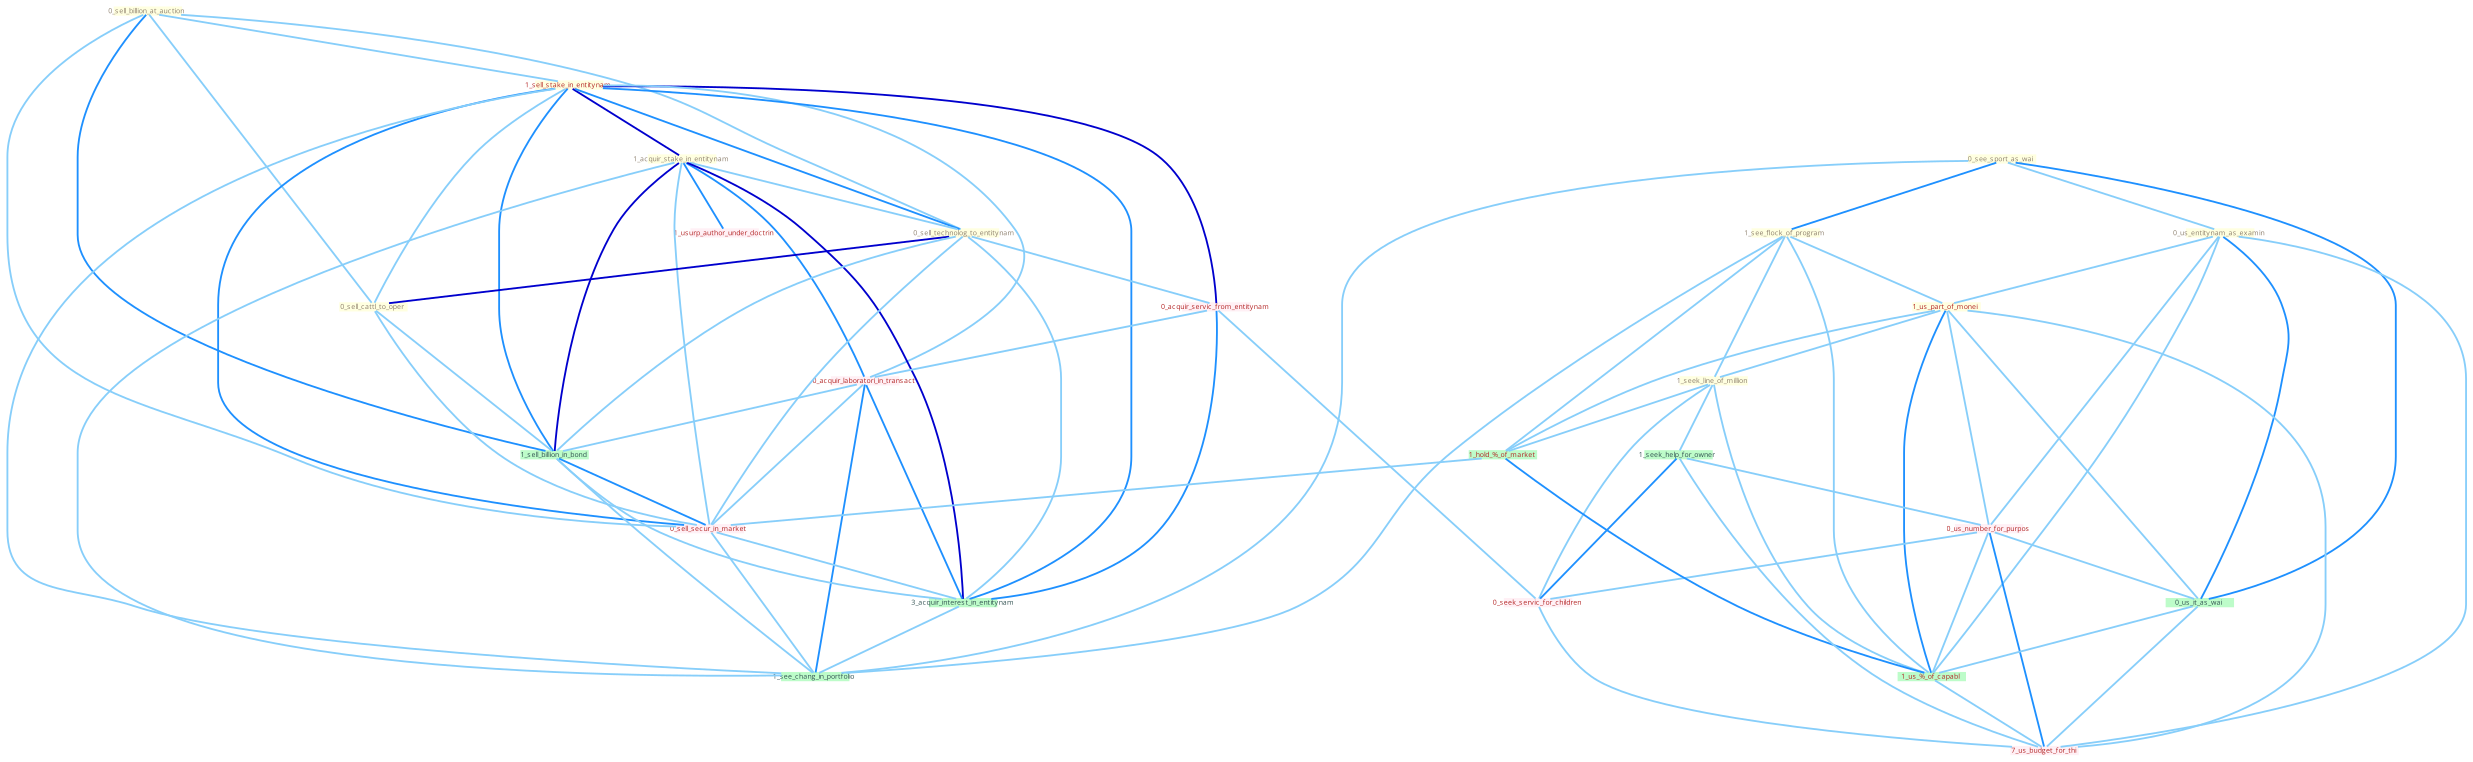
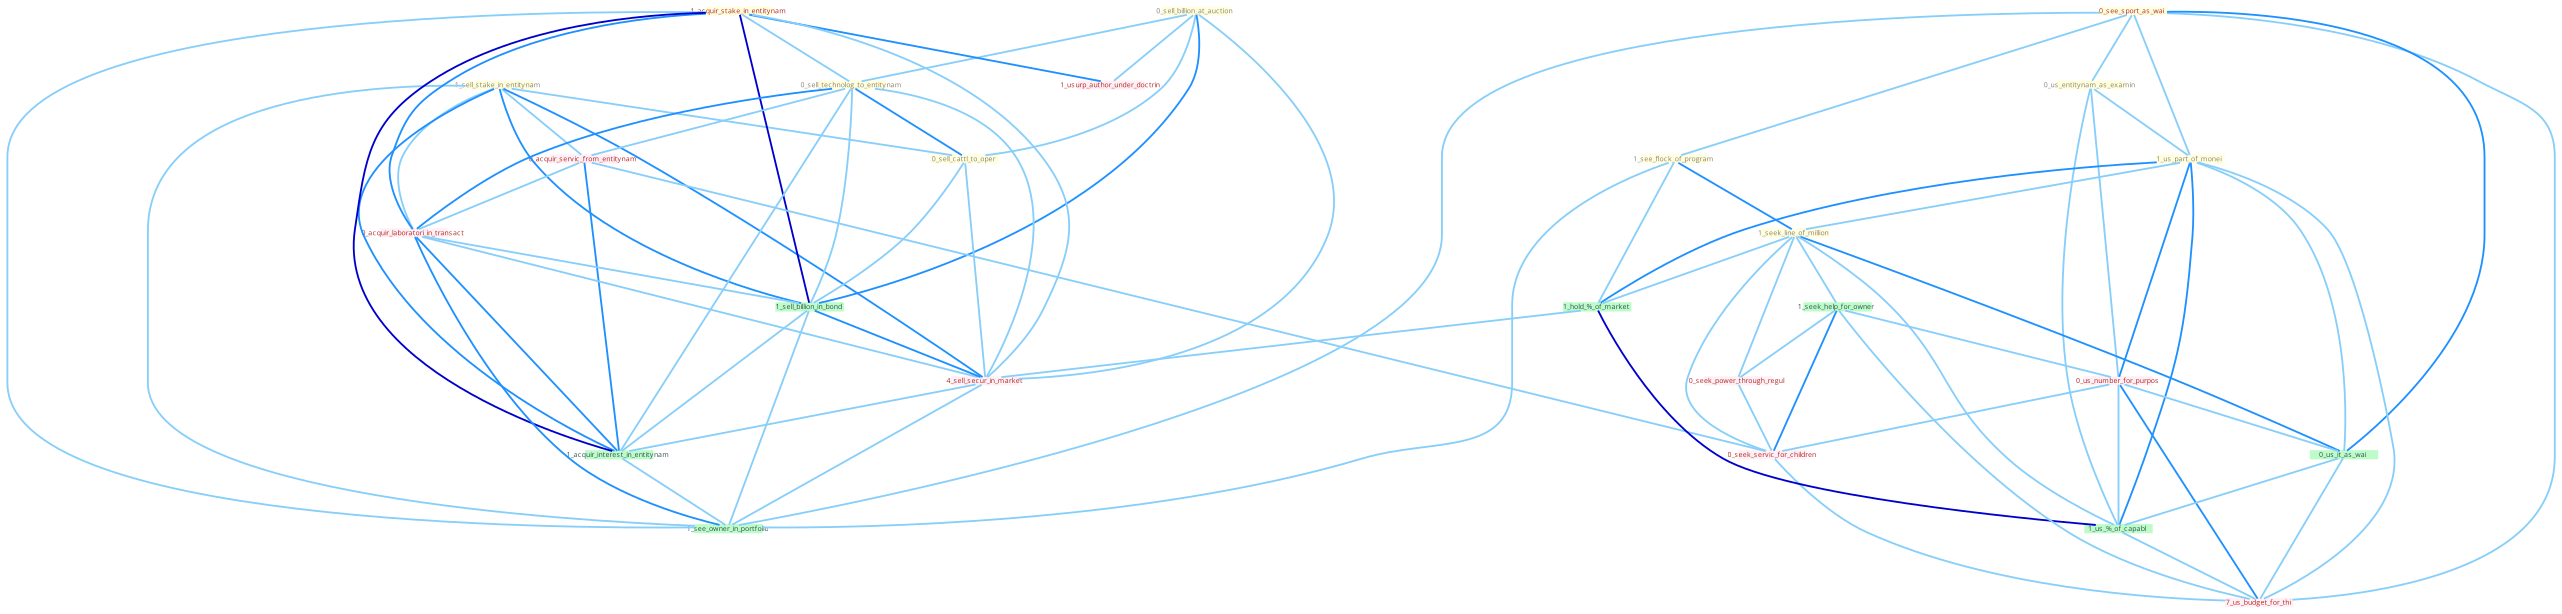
  graph {
    fontname="Open Sans"
    node [color="#ffffe0" fixedsize=true fontcolor="#8b7d6b" fontname="Open Sans" fontsize=4 shape=polygon style=filled]
    edge [color="#87cefa" fontname="Open Sans" w=1]
    "0_sell_billion_at_auction " [height=.06 width=.5]
-   "0_see_sport_as_wai " [height=.06 width=.5]
+   "0_see_sport_as_wai " [fontcolor="#b22222" height=.06 width=.5]
    "1_see_flock_of_program " [height=.06 width=.5]
-   "1_sell_stake_in_entitynam " [fontcolor="#b22222" height=.06 width=.5]
-   "1_acquir_stake_in_entitynam " [height=.06 width=.5]
+   "1_sell_stake_in_entitynam " [height=.06 width=.5]
+   "1_acquir_stake_in_entitynam " [fontcolor="#b22222" height=.06 width=.5]
    "0_sell_technolog_to_entitynam " [height=.06 width=.5]
    "0_us_entitynam_as_examin " [height=.06 width=.5]
-   "1_us_part_of_monei " [fontcolor="#b22222" height=.06 width=.5]
+   "1_us_part_of_monei " [height=.06 width=.5]
    "1_seek_line_of_million " [height=.06 width=.5]
    "0_sell_cattl_to_oper " [height=.06 width=.5]
    "0_acquir_servic_from_entitynam " [color="#fff0f5" fontcolor="#b22222" height=.06 width=.5]
+   "0_seek_power_through_regul " [color="#fff0f5" fontcolor="#b22222" height=.06 width=.5]
    "0_us_number_for_purpos " [color="#fff0f5" fontcolor="#b22222" height=.06 width=.5]
    "0_acquir_laboratori_in_transact " [color="#fff0f5" fontcolor="#b22222" height=.06 width=.5]
    "1_usurp_author_under_doctrin " [color="#fff0f5" fontcolor="#b22222" height=.06 width=.5]
-   "0_sell_secur_in_market " [color="#fff0f5" fontcolor="#b22222" height=.06 width=.5]
+   "0_sell_secur_in_market " [color="#fff0f5" fontcolor="#b22222" height=.06 width=.5 label="4_sell_secur_in_market"]
    "0_seek_servic_for_children " [color="#fff0f5" fontcolor="#b22222" height=.06 width=.5]
    n18 [color="#fff0f5" fontcolor="#b22222" height=.06 label="7_us_budget_for_thi" width=.5]
    "1_sell_billion_in_bond " [color="#BDFCC9" fontcolor="#2f4f4f" height=.06 width=.5]
    "0_us_it_as_wai " [color="#BDFCC9" fontcolor="#2f4f4f" height=.06 width=.5]
-   "1_see_chang_in_portfolio " [color="#BDFCC9" fontcolor="#2f4f4f" height=.06 width=.5]
-   "1_hold_%_of_market " [color="#BDFCC9" fontcolor="#b22222" height=.06 width=.5]
-   "1_us_%_of_capabl " [color="#BDFCC9" fontcolor="#b22222" height=.06 width=.5]
-   "1_acquir_interest_in_entitynam " [color="#BDFCC9" fontcolor="#2f4f4f" height=.06 width=.5 label="3_acquir_interest_in_entitynam"]
+   "1_see_chang_in_portfolio " [color="#BDFCC9" fontcolor="#2f4f4f" height=.06 width=.5 label="1_see_owner_in_portfolio"]
+   "1_hold_%_of_market " [color="#BDFCC9" fontcolor="#2f4f4f" height=.06 width=.5]
+   "1_us_%_of_capabl " [color="#BDFCC9" fontcolor="#2f4f4f" height=.06 width=.5]
+   "1_acquir_interest_in_entitynam " [color="#BDFCC9" fontcolor="#2f4f4f" height=.06 width=.5]
    "1_seek_help_for_owner " [color="#BDFCC9" fontcolor="#2f4f4f" height=.06 width=.5]
    subgraph sub_1 {
      "0_sell_billion_at_auction "
      "0_see_sport_as_wai "
      "1_see_flock_of_program "
      "1_sell_stake_in_entitynam "
      "1_acquir_stake_in_entitynam "
      "0_sell_technolog_to_entitynam "
      "0_us_entitynam_as_examin "
      "1_us_part_of_monei "
      "1_seek_line_of_million "
      "0_sell_cattl_to_oper "
    }
    subgraph sub_2 {
      "0_acquir_servic_from_entitynam "
+     "0_seek_power_through_regul "
      "0_us_number_for_purpos "
      "0_acquir_laboratori_in_transact "
      "1_usurp_author_under_doctrin "
      "0_sell_secur_in_market "
      "0_seek_servic_for_children "
      n18
    }
-   "0_sell_billion_at_auction " -- "1_sell_stake_in_entitynam "
+   "0_sell_billion_at_auction " -- "1_usurp_author_under_doctrin "
    "0_sell_billion_at_auction " -- "0_sell_technolog_to_entitynam "
    "0_sell_billion_at_auction " -- "0_sell_cattl_to_oper "
    "0_sell_billion_at_auction " -- "0_sell_secur_in_market "
    "0_sell_billion_at_auction " -- "1_sell_billion_in_bond " [color="#1e90ff" w=2]
-   "0_see_sport_as_wai " -- "1_see_flock_of_program " [color="#1e90ff"]
+   "0_see_sport_as_wai " -- "1_see_flock_of_program "
    "0_see_sport_as_wai " -- "0_us_entitynam_as_examin "
    "0_see_sport_as_wai " -- "0_us_it_as_wai " [color="#1e90ff" w=2]
    "0_see_sport_as_wai " -- "1_see_chang_in_portfolio "
-   "1_see_flock_of_program " -- "1_us_part_of_monei "
-   "1_see_flock_of_program " -- "1_seek_line_of_million "
+   "0_see_sport_as_wai " -- "1_us_part_of_monei "
+   "1_see_flock_of_program " -- "1_seek_line_of_million " [color="#1e90ff"]
    "1_see_flock_of_program " -- "1_see_chang_in_portfolio "
    "1_see_flock_of_program " -- "1_hold_%_of_market "
-   "1_see_flock_of_program " -- "1_us_%_of_capabl "
-   "1_sell_stake_in_entitynam " -- "1_acquir_stake_in_entitynam " [color="#0000cd" w=3]
-   "1_sell_stake_in_entitynam " -- "0_sell_technolog_to_entitynam " [color="#1e90ff" w=2]
+   "0_acquir_laboratori_in_transact " -- "0_sell_technolog_to_entitynam " [color="#1e90ff" w=2]
    "1_sell_stake_in_entitynam " -- "0_sell_cattl_to_oper "
-   "1_sell_stake_in_entitynam " -- "0_acquir_servic_from_entitynam " [color="#0000cd"]
+   "1_sell_stake_in_entitynam " -- "0_acquir_servic_from_entitynam "
    "1_sell_stake_in_entitynam " -- "0_acquir_laboratori_in_transact "
    "1_sell_stake_in_entitynam " -- "0_sell_secur_in_market " [color="#1e90ff" w=2]
    "1_sell_stake_in_entitynam " -- "1_sell_billion_in_bond " [color="#1e90ff" w=2]
    "1_sell_stake_in_entitynam " -- "1_see_chang_in_portfolio "
    "1_sell_stake_in_entitynam " -- "1_acquir_interest_in_entitynam " [color="#1e90ff" w=2]
    "1_acquir_stake_in_entitynam " -- "0_sell_technolog_to_entitynam "
    "1_acquir_stake_in_entitynam " -- "0_acquir_laboratori_in_transact " [color="#1e90ff" w=2]
    "1_acquir_stake_in_entitynam " -- "1_usurp_author_under_doctrin " [color="#1e90ff" w=2]
    "1_acquir_stake_in_entitynam " -- "0_sell_secur_in_market "
    "1_acquir_stake_in_entitynam " -- "1_sell_billion_in_bond " [color="#0000cd"]
    "1_acquir_stake_in_entitynam " -- "1_see_chang_in_portfolio "
    "1_acquir_stake_in_entitynam " -- "1_acquir_interest_in_entitynam " [color="#0000cd" w=3]
-   "0_sell_technolog_to_entitynam " -- "0_sell_cattl_to_oper " [color="#0000cd" w=2]
+   "0_sell_technolog_to_entitynam " -- "0_sell_cattl_to_oper " [color="#1e90ff" w=2]
    "0_sell_technolog_to_entitynam " -- "0_acquir_servic_from_entitynam "
    "0_sell_technolog_to_entitynam " -- "0_sell_secur_in_market "
    "0_sell_technolog_to_entitynam " -- "1_sell_billion_in_bond "
    "0_sell_technolog_to_entitynam " -- "1_acquir_interest_in_entitynam "
    "0_us_entitynam_as_examin " -- "1_us_part_of_monei "
    "0_us_entitynam_as_examin " -- "0_us_number_for_purpos "
-   "0_us_entitynam_as_examin " -- n18
-   "0_us_entitynam_as_examin " -- "0_us_it_as_wai " [color="#1e90ff" w=2]
+   "0_see_sport_as_wai " -- n18
+   "1_seek_line_of_million " -- "0_us_it_as_wai " [color="#1e90ff" w=2]
    "0_us_entitynam_as_examin " -- "1_us_%_of_capabl "
    "1_us_part_of_monei " -- "1_seek_line_of_million "
-   "1_us_part_of_monei " -- "0_us_number_for_purpos "
+   "1_us_part_of_monei " -- "0_us_number_for_purpos " [color="#1e90ff"]
    "1_us_part_of_monei " -- n18
    "1_us_part_of_monei " -- "0_us_it_as_wai "
-   "1_us_part_of_monei " -- "1_hold_%_of_market "
+   "1_us_part_of_monei " -- "1_hold_%_of_market " [color="#1e90ff"]
    "1_us_part_of_monei " -- "1_us_%_of_capabl " [color="#1e90ff" w=2]
+   "1_seek_line_of_million " -- "0_seek_power_through_regul "
    "1_seek_line_of_million " -- "0_seek_servic_for_children "
    "1_seek_line_of_million " -- "1_hold_%_of_market "
    "1_seek_line_of_million " -- "1_us_%_of_capabl "
    "1_seek_line_of_million " -- "1_seek_help_for_owner "
    "0_sell_cattl_to_oper " -- "0_sell_secur_in_market "
    "0_sell_cattl_to_oper " -- "1_sell_billion_in_bond "
    "0_acquir_servic_from_entitynam " -- "0_acquir_laboratori_in_transact "
    "0_acquir_servic_from_entitynam " -- "0_seek_servic_for_children "
    "0_acquir_servic_from_entitynam " -- "1_acquir_interest_in_entitynam " [color="#1e90ff" w=2]
+   "0_seek_power_through_regul " -- "0_seek_servic_for_children "
    "0_us_number_for_purpos " -- "0_seek_servic_for_children "
    "0_us_number_for_purpos " -- n18 [color="#1e90ff" w=2]
    "0_us_number_for_purpos " -- "0_us_it_as_wai "
    "0_us_number_for_purpos " -- "1_us_%_of_capabl "
    "0_acquir_laboratori_in_transact " -- "0_sell_secur_in_market "
    "0_acquir_laboratori_in_transact " -- "1_sell_billion_in_bond "
    "0_acquir_laboratori_in_transact " -- "1_see_chang_in_portfolio " [color="#1e90ff"]
    "0_acquir_laboratori_in_transact " -- "1_acquir_interest_in_entitynam " [color="#1e90ff" w=2]
    "0_sell_secur_in_market " -- "1_see_chang_in_portfolio "
    "0_sell_secur_in_market " -- "1_acquir_interest_in_entitynam "
    "0_seek_servic_for_children " -- n18
    "1_sell_billion_in_bond " -- "0_sell_secur_in_market " [color="#1e90ff" w=2]
    "1_sell_billion_in_bond " -- "1_see_chang_in_portfolio "
    "1_sell_billion_in_bond " -- "1_acquir_interest_in_entitynam "
    "0_us_it_as_wai " -- n18
    "0_us_it_as_wai " -- "1_us_%_of_capabl "
    "1_hold_%_of_market " -- "0_sell_secur_in_market "
-   "1_hold_%_of_market " -- "1_us_%_of_capabl " [color="#1e90ff" w=2]
+   "1_hold_%_of_market " -- "1_us_%_of_capabl " [color="#0000cd" w=2]
    "1_us_%_of_capabl " -- n18
    "1_acquir_interest_in_entitynam " -- "1_see_chang_in_portfolio "
+   "1_seek_help_for_owner " -- "0_seek_power_through_regul "
    "1_seek_help_for_owner " -- "0_us_number_for_purpos "
    "1_seek_help_for_owner " -- "0_seek_servic_for_children " [color="#1e90ff" w=2]
    "1_seek_help_for_owner " -- n18
  }
